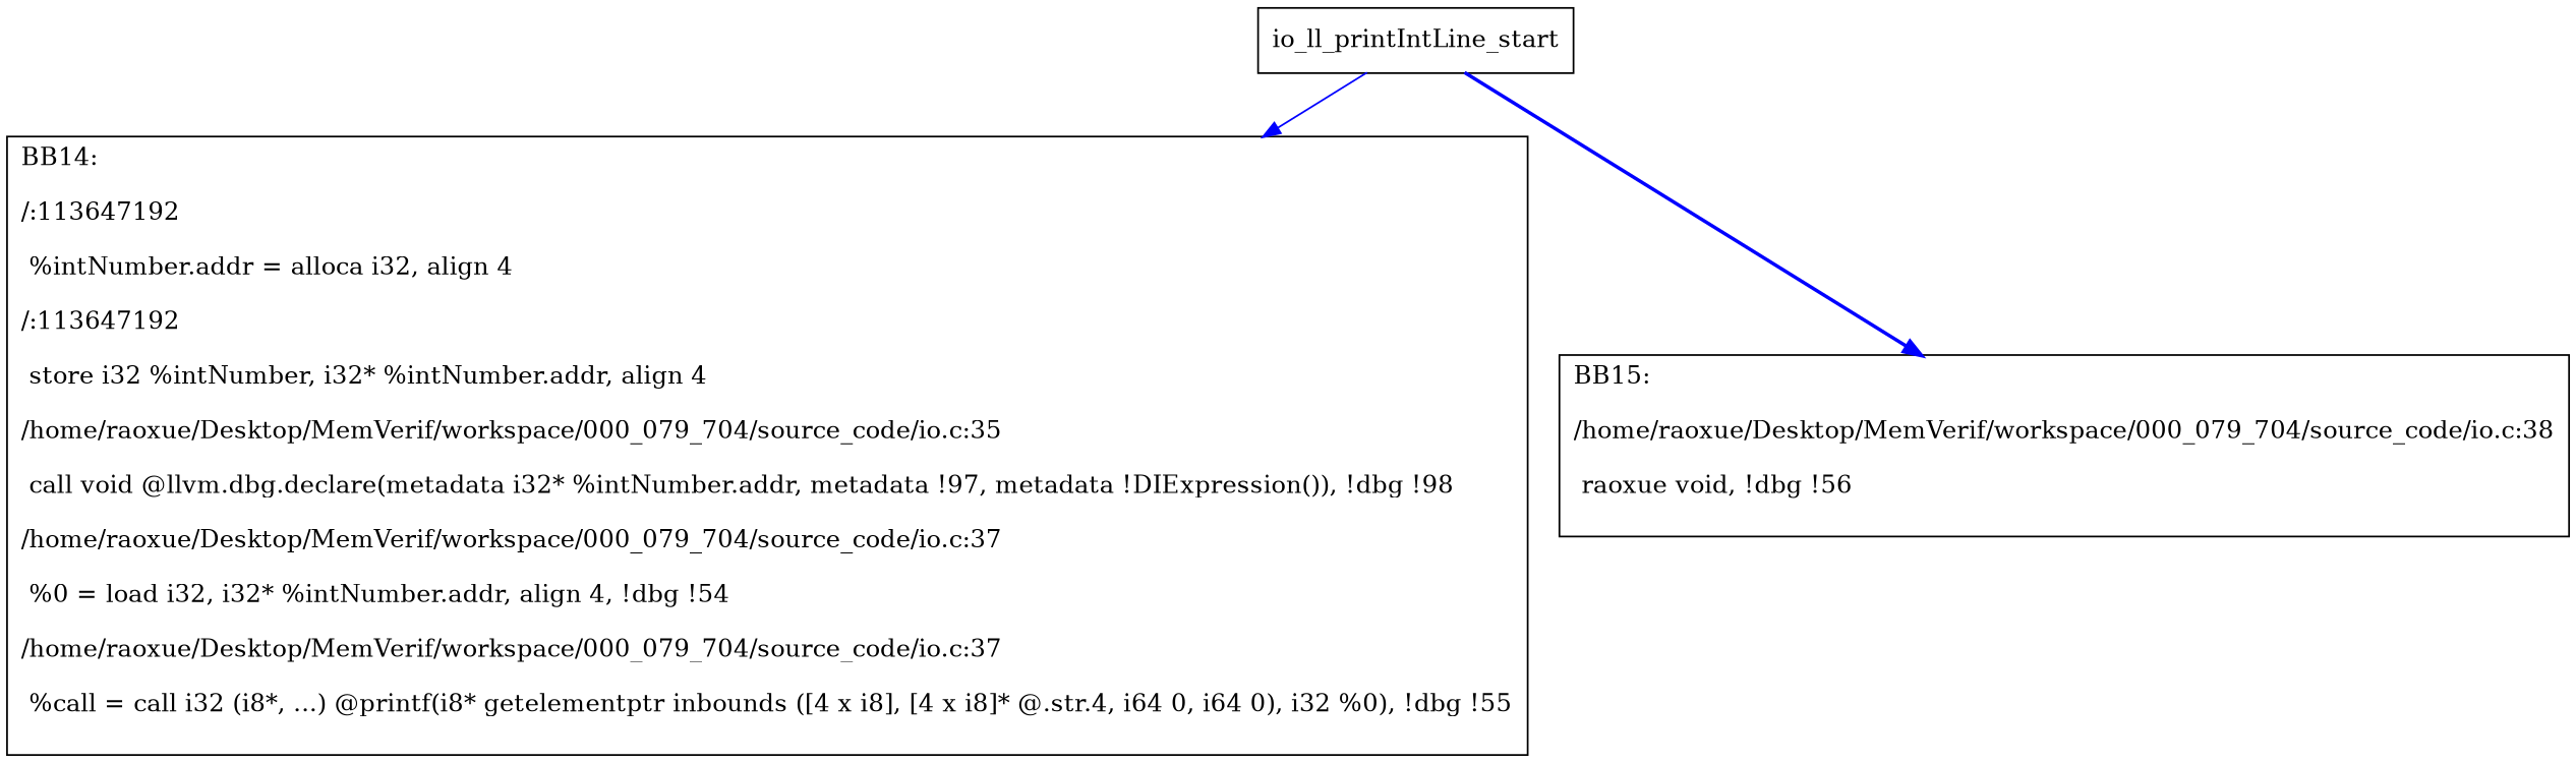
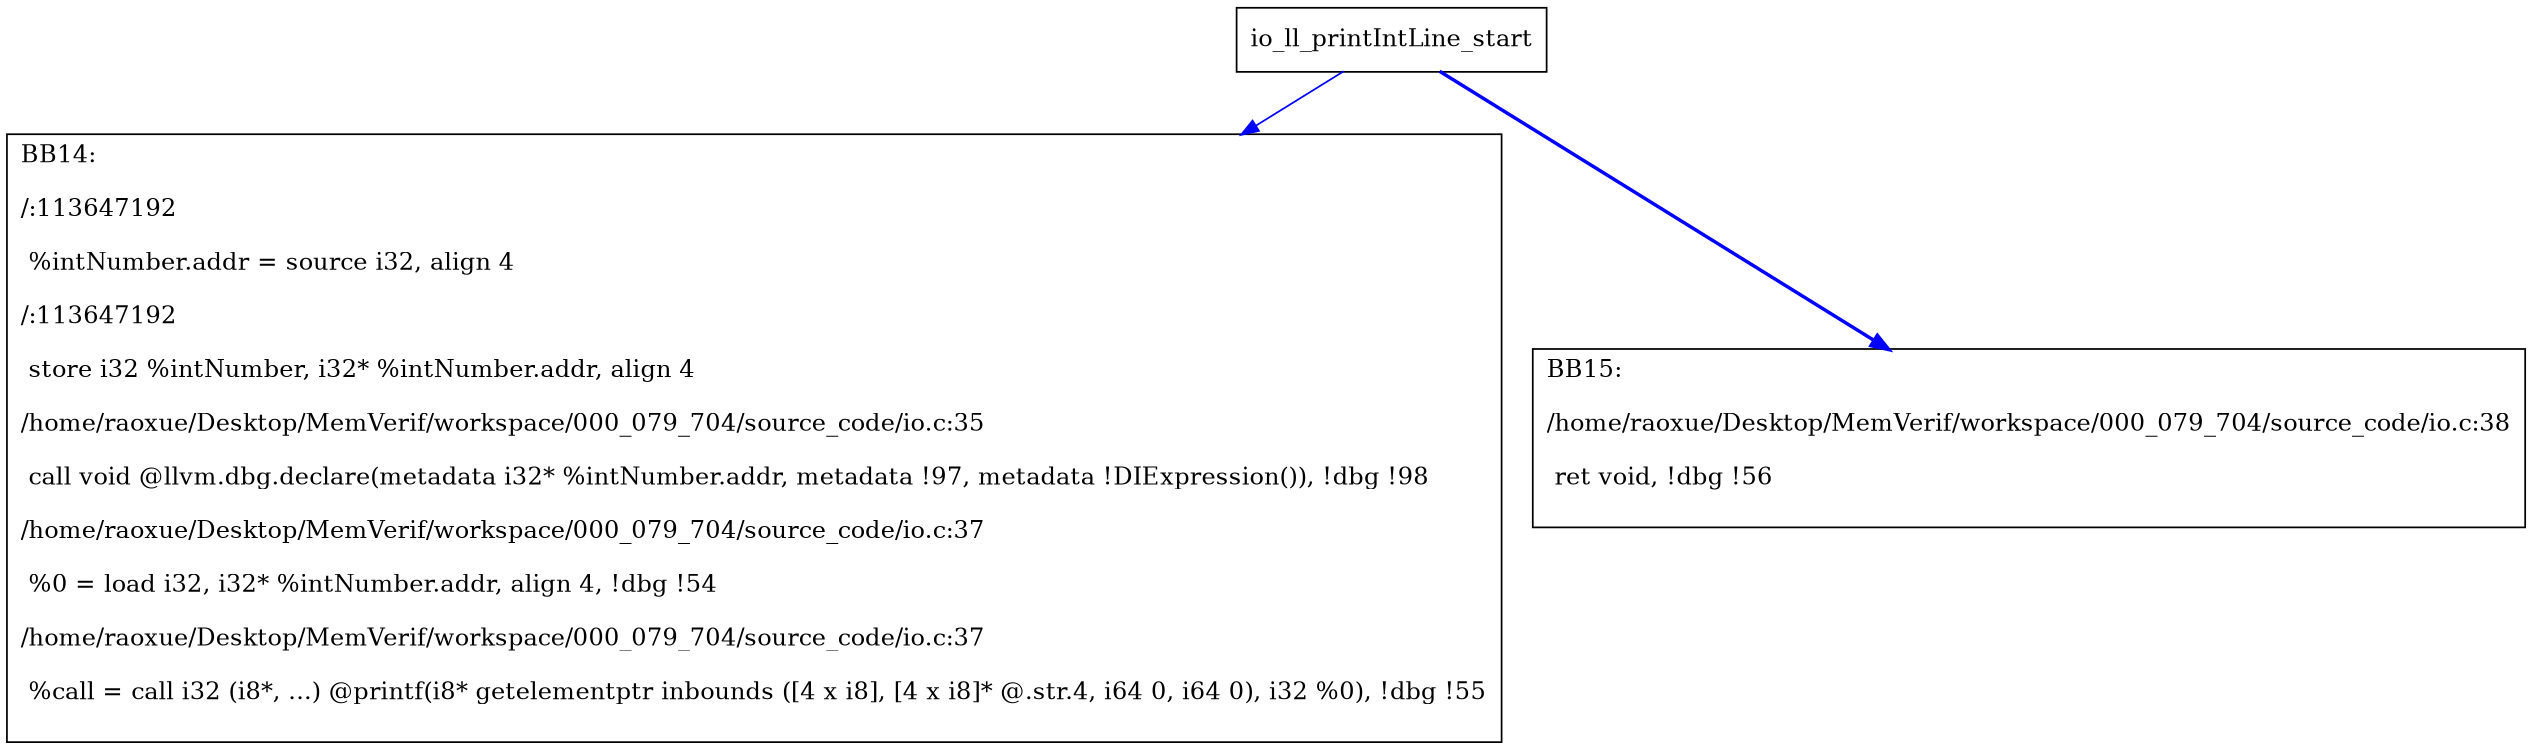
  digraph {
    node [shape=record]
    edge [color=blue]
    n1 [label="{io_ll_printIntLine_start}"]
-   n2 [label="{BB14:\l\l/:113647192\l\n  %intNumber.addr = alloca i32, align 4\l\n/:113647192\l\n  store i32 %intNumber, i32* %intNumber.addr, align 4\l\n/home/raoxue/Desktop/MemVerif/workspace/000_079_704/source_code/io.c:35\l\n  call void @llvm.dbg.declare(metadata i32* %intNumber.addr, metadata !97, metadata !DIExpression()), !dbg !98\l\n/home/raoxue/Desktop/MemVerif/workspace/000_079_704/source_code/io.c:37\l\n  %0 = load i32, i32* %intNumber.addr, align 4, !dbg !54\l\n/home/raoxue/Desktop/MemVerif/workspace/000_079_704/source_code/io.c:37\l\n  %call = call i32 (i8*, ...) @printf(i8* getelementptr inbounds ([4 x i8], [4 x i8]* @.str.4, i64 0, i64 0), i32 %0), !dbg !55\l\n}"]
-   n3 [label="{BB15:\l\l/home/raoxue/Desktop/MemVerif/workspace/000_079_704/source_code/io.c:38\l\n  raoxue void, !dbg !56\l\n}"]
+   n2 [label="{BB14:\l\l/:113647192\l\n  %intNumber.addr = source i32, align 4\l\n/:113647192\l\n  store i32 %intNumber, i32* %intNumber.addr, align 4\l\n/home/raoxue/Desktop/MemVerif/workspace/000_079_704/source_code/io.c:35\l\n  call void @llvm.dbg.declare(metadata i32* %intNumber.addr, metadata !97, metadata !DIExpression()), !dbg !98\l\n/home/raoxue/Desktop/MemVerif/workspace/000_079_704/source_code/io.c:37\l\n  %0 = load i32, i32* %intNumber.addr, align 4, !dbg !54\l\n/home/raoxue/Desktop/MemVerif/workspace/000_079_704/source_code/io.c:37\l\n  %call = call i32 (i8*, ...) @printf(i8* getelementptr inbounds ([4 x i8], [4 x i8]* @.str.4, i64 0, i64 0), i32 %0), !dbg !55\l\n}"]
+   n3 [label="{BB15:\l\l/home/raoxue/Desktop/MemVerif/workspace/000_079_704/source_code/io.c:38\l\n  ret void, !dbg !56\l\n}"]
    n1 -> n2 [style=solid]
    n1 -> n3 [style=bold]
  }
